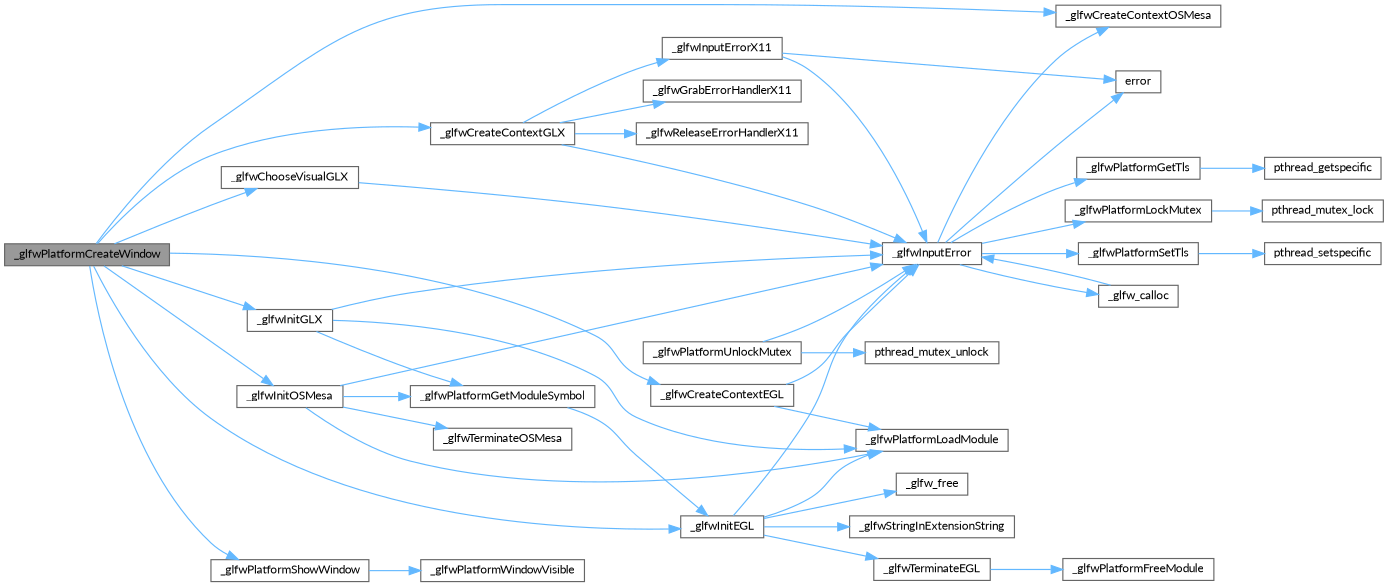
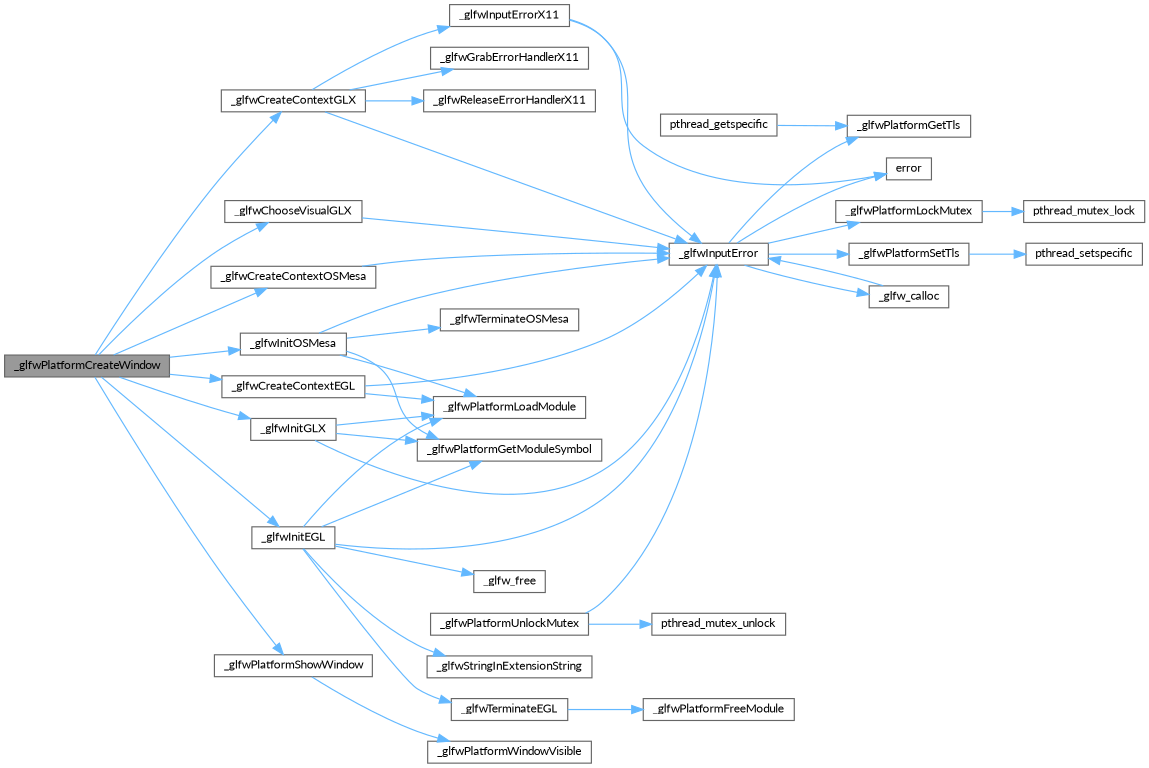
  digraph {
    fontname=Lato
    rankdir=LR
    node [color=grey40 fillcolor=white fontname=Lato fontsize=10 shape=box style=filled]
    edge [color=steelblue1 fontname=Lato fontsize=10 labelfontname=Helvetica labelfontsize=10 style=solid]
    n1 [color=gray40 fillcolor=grey60 fontcolor=black height=0.2 label=_glfwPlatformCreateWindow width=0.4]
    n2 [height=0.2 label=_glfwChooseVisualGLX width=0.4]
    n3 [height=0.2 label=_glfwCreateContextEGL width=0.4]
    n4 [height=0.2 label=_glfwCreateContextGLX width=0.4]
    n5 [height=0.2 label=_glfwCreateContextOSMesa width=0.4]
    n6 [height=0.2 label=_glfwInitEGL width=0.4]
    n7 [height=0.2 label=_glfwInitGLX width=0.4]
    n8 [height=0.2 label=_glfwInitOSMesa width=0.4]
    n9 [height=0.2 label=_glfwPlatformShowWindow width=0.4]
    n10 [height=0.2 label=_glfwInputError width=0.4]
    n11 [height=0.2 label=_glfwPlatformLoadModule width=0.4]
    n12 [height=0.2 label=_glfwGrabErrorHandlerX11 width=0.4]
    n13 [height=0.2 label=_glfwInputErrorX11 width=0.4]
    n14 [height=0.2 label=_glfwReleaseErrorHandlerX11 width=0.4]
    n15 [height=0.2 label=_glfw_free width=0.4]
    n16 [height=0.2 label=_glfwPlatformGetModuleSymbol width=0.4]
    n17 [height=0.2 label=_glfwStringInExtensionString width=0.4]
    n18 [height=0.2 label=_glfwTerminateEGL width=0.4]
    n19 [height=0.2 label=_glfwTerminateOSMesa width=0.4]
    n20 [height=0.2 label=_glfwPlatformWindowVisible width=0.4]
    n21 [height=0.2 label=_glfw_calloc width=0.4]
    n22 [height=0.2 label=_glfwPlatformGetTls width=0.4]
    n23 [height=0.2 label=_glfwPlatformLockMutex width=0.4]
    n24 [height=0.2 label=_glfwPlatformSetTls width=0.4]
    n25 [height=0.2 label=error width=0.4]
    n26 [height=0.2 label=pthread_getspecific width=0.4]
    n27 [height=0.2 label=pthread_mutex_lock width=0.4]
    n28 [height=0.2 label=pthread_setspecific width=0.4]
    n29 [height=0.2 label=_glfwPlatformUnlockMutex width=0.4]
    n30 [height=0.2 label=pthread_mutex_unlock width=0.4]
    n31 [height=0.2 label=_glfwPlatformFreeModule width=0.4]
    n1 -> n2
    n1 -> n3
    n1 -> n4
    n1 -> n5
    n1 -> n6
    n1 -> n7
    n1 -> n8
    n1 -> n9
    n2 -> n10
    n3 -> n10
    n3 -> n11
    n4 -> n10
    n4 -> n12
    n4 -> n13
    n4 -> n14
-   n10 -> n5
+   n5 -> n10
    n6 -> n10
    n6 -> n11
    n6 -> n15
-   n16 -> n6
+   n6 -> n16
    n6 -> n17
    n6 -> n18
    n7 -> n10
    n7 -> n11
    n7 -> n16
    n8 -> n10
    n8 -> n11
    n8 -> n16
    n8 -> n19
    n9 -> n20
    n10 -> n21
    n10 -> n22
    n10 -> n23
    n10 -> n24
    n10 -> n25
    n13 -> n10
    n13 -> n25
    n18 -> n31
    n21 -> n10
-   n22 -> n26
+   n26 -> n22
    n23 -> n27
    n24 -> n28
    n29 -> n10
    n29 -> n30
  }
